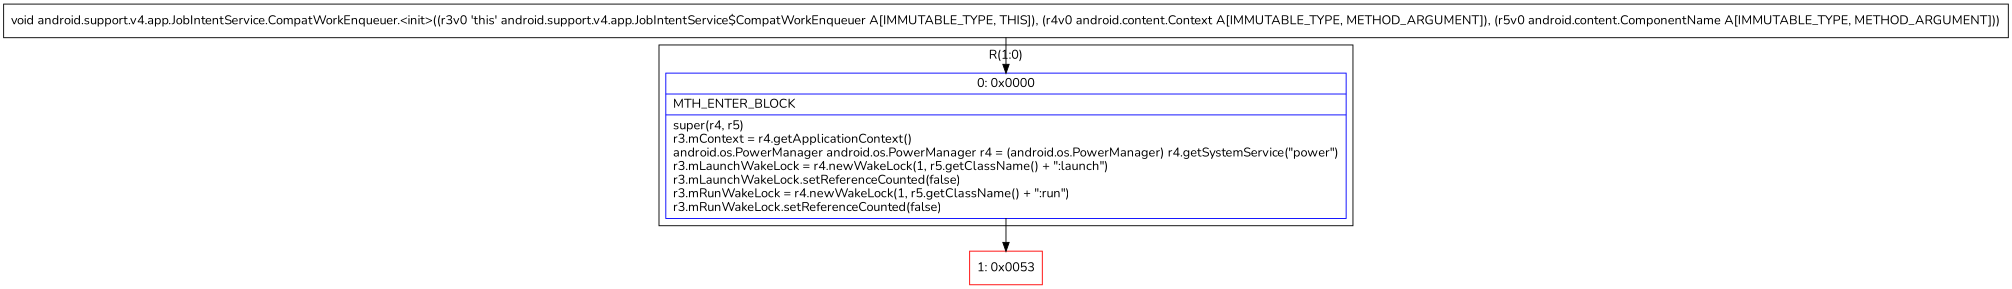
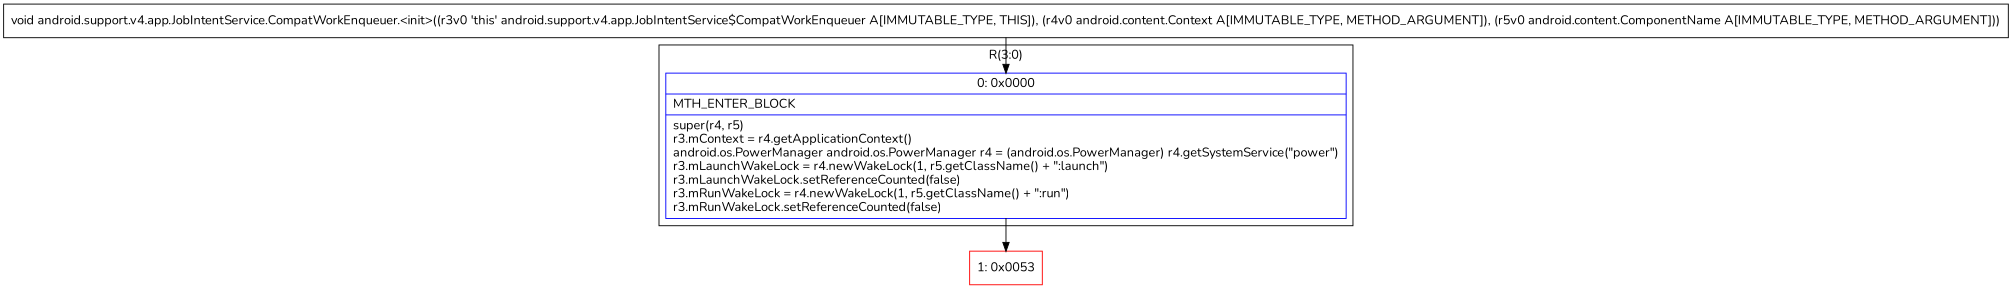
  digraph {
    fontname=Nunito
    node [shape=record fontname=Nunito]
    edge [fontname=Nunito]
    n1 [color=blue label="{0\:\ 0x0000|MTH_ENTER_BLOCK\l|super(r4, r5)\lr3.mContext = r4.getApplicationContext()\landroid.os.PowerManager android.os.PowerManager r4 = (android.os.PowerManager) r4.getSystemService(\"power\")\lr3.mLaunchWakeLock = r4.newWakeLock(1, r5.getClassName() + \":launch\")\lr3.mLaunchWakeLock.setReferenceCounted(false)\lr3.mRunWakeLock = r4.newWakeLock(1, r5.getClassName() + \":run\")\lr3.mRunWakeLock.setReferenceCounted(false)\l}"]
    n2 [color=red label="{1\:\ 0x0053}"]
    n3 [label="{void android.support.v4.app.JobIntentService.CompatWorkEnqueuer.\<init\>((r3v0 'this' android.support.v4.app.JobIntentService$CompatWorkEnqueuer A[IMMUTABLE_TYPE, THIS]), (r4v0 android.content.Context A[IMMUTABLE_TYPE, METHOD_ARGUMENT]), (r5v0 android.content.ComponentName A[IMMUTABLE_TYPE, METHOD_ARGUMENT])) }"]
    subgraph cluster_1 {
-     label="R(1:0)"
+     label="R(3:0)"
      n1
    }
    n1 -> n2
    n3 -> n1
  }
